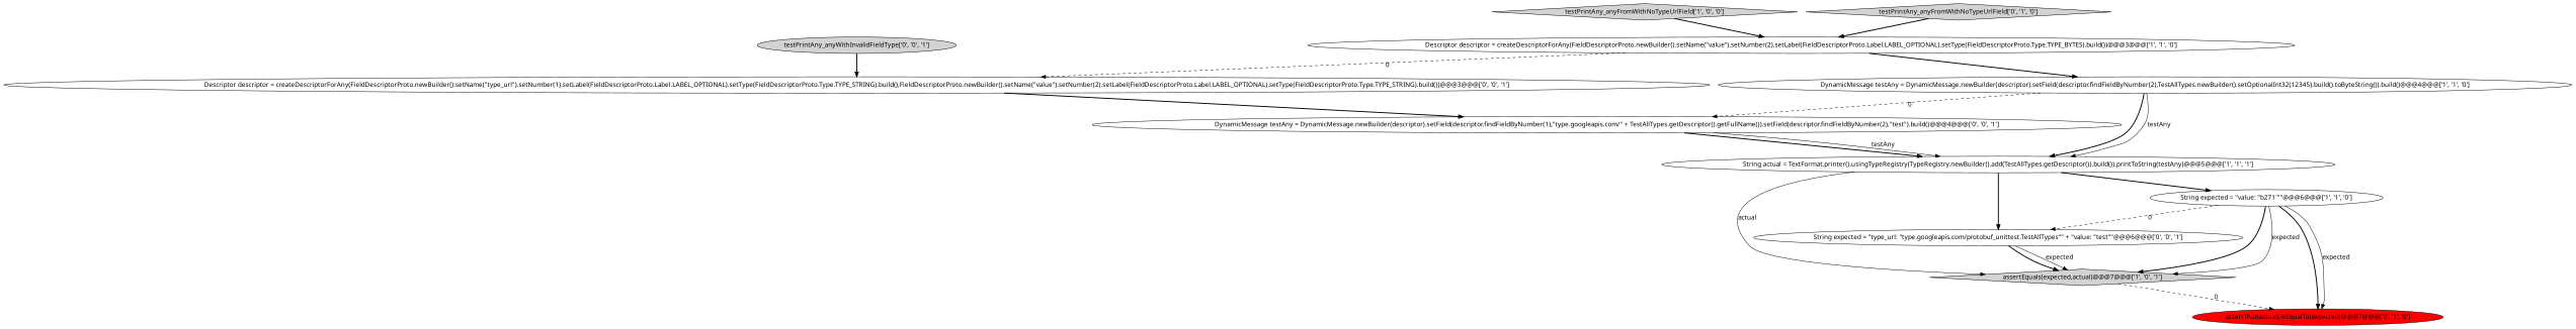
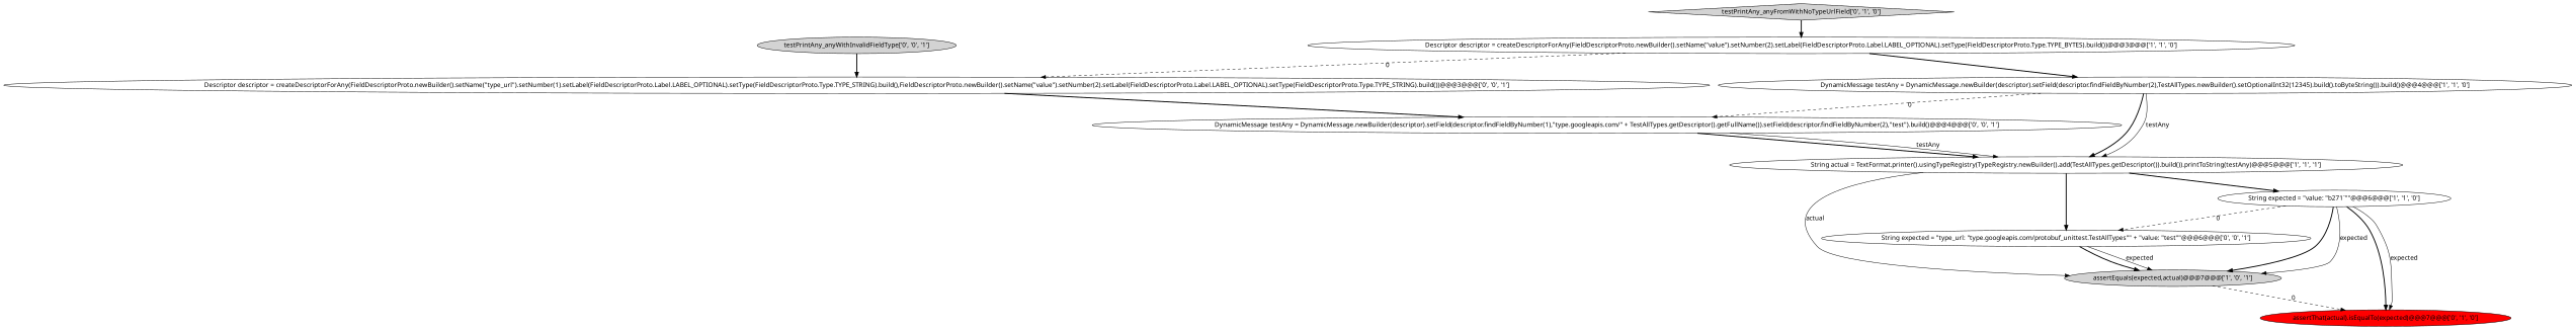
  digraph {
    fontname="Noto Sans"
    node [fillcolor=white fontname="Noto Sans" shape=ellipse style=filled]
    edge [fontname="Noto Sans" style=bold]
    n1 [label="String actual = TextFormat.printer().usingTypeRegistry(TypeRegistry.newBuilder().add(TestAllTypes.getDescriptor()).build()).printToString(testAny)@@@5@@@['1', '1', '1']"]
-   n2 [fillcolor=lightgray label="assertEquals(expected,actual)@@@7@@@['1', '0', '1']" shape=diamond]
+   n2 [fillcolor=lightgray label="assertEquals(expected,actual)@@@7@@@['1', '0', '1']"]
    n3 [label="String expected = \"value: \"\b\271`\"\"@@@6@@@['1', '1', '0']"]
    n4 [label="String expected = \"type_url: \"type.googleapis.com/protobuf_unittest.TestAllTypes\"\" + \"value: \"test\"\"@@@6@@@['0', '0', '1']"]
    n5 [fillcolor=red label="assertThat(actual).isEqualTo(expected)@@@7@@@['0', '1', '0']"]
    n6 [label="Descriptor descriptor = createDescriptorForAny(FieldDescriptorProto.newBuilder().setName(\"value\").setNumber(2).setLabel(FieldDescriptorProto.Label.LABEL_OPTIONAL).setType(FieldDescriptorProto.Type.TYPE_BYTES).build())@@@3@@@['1', '1', '0']"]
    n7 [label="DynamicMessage testAny = DynamicMessage.newBuilder(descriptor).setField(descriptor.findFieldByNumber(2),TestAllTypes.newBuilder().setOptionalInt32(12345).build().toByteString()).build()@@@4@@@['1', '1', '0']"]
    n8 [label="Descriptor descriptor = createDescriptorForAny(FieldDescriptorProto.newBuilder().setName(\"type_url\").setNumber(1).setLabel(FieldDescriptorProto.Label.LABEL_OPTIONAL).setType(FieldDescriptorProto.Type.TYPE_STRING).build(),FieldDescriptorProto.newBuilder().setName(\"value\").setNumber(2).setLabel(FieldDescriptorProto.Label.LABEL_OPTIONAL).setType(FieldDescriptorProto.Type.TYPE_STRING).build())@@@3@@@['0', '0', '1']"]
    n9 [label="DynamicMessage testAny = DynamicMessage.newBuilder(descriptor).setField(descriptor.findFieldByNumber(1),\"type.googleapis.com/\" + TestAllTypes.getDescriptor().getFullName()).setField(descriptor.findFieldByNumber(2),\"test\").build()@@@4@@@['0', '0', '1']"]
-   n10 [fillcolor=lightgray label="testPrintAny_anyFromWithNoTypeUrlField['1', '0', '0']" shape=diamond]
    n11 [fillcolor=lightgray label="testPrintAny_anyWithInvalidFieldType['0', '0', '1']"]
    n12 [fillcolor=lightgray label="testPrintAny_anyFromWithNoTypeUrlField['0', '1', '0']" shape=diamond]
    n1 -> n2 [label=actual style=solid]
    n1 -> n3
    n1 -> n4
    n2 -> n5 [label=0 style=dashed]
    n3 -> n2 [label=expected style=solid]
    n3 -> n2
    n3 -> n4 [label=0 style=dashed]
    n3 -> n5
    n3 -> n5 [label=expected style=solid]
    n4 -> n2 [label=expected style=solid]
    n4 -> n2
    n6 -> n7
    n6 -> n8 [label=0 style=dashed]
    n7 -> n1
    n7 -> n1 [label=testAny style=solid]
    n7 -> n9 [label=0 style=dashed]
    n8 -> n9
    n9 -> n1
    n9 -> n1 [label=testAny style=solid]
-   n10 -> n6
    n11 -> n8
    n12 -> n6
  }
